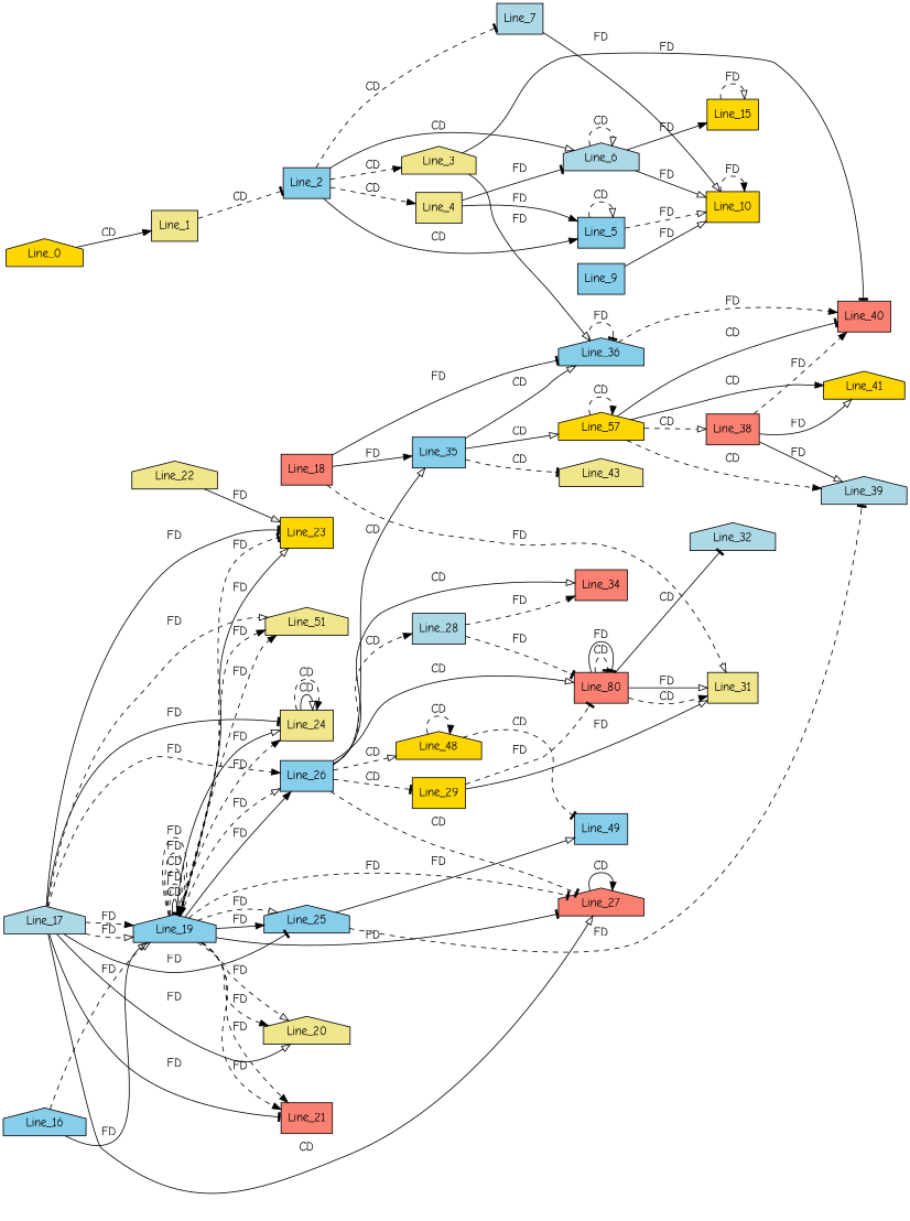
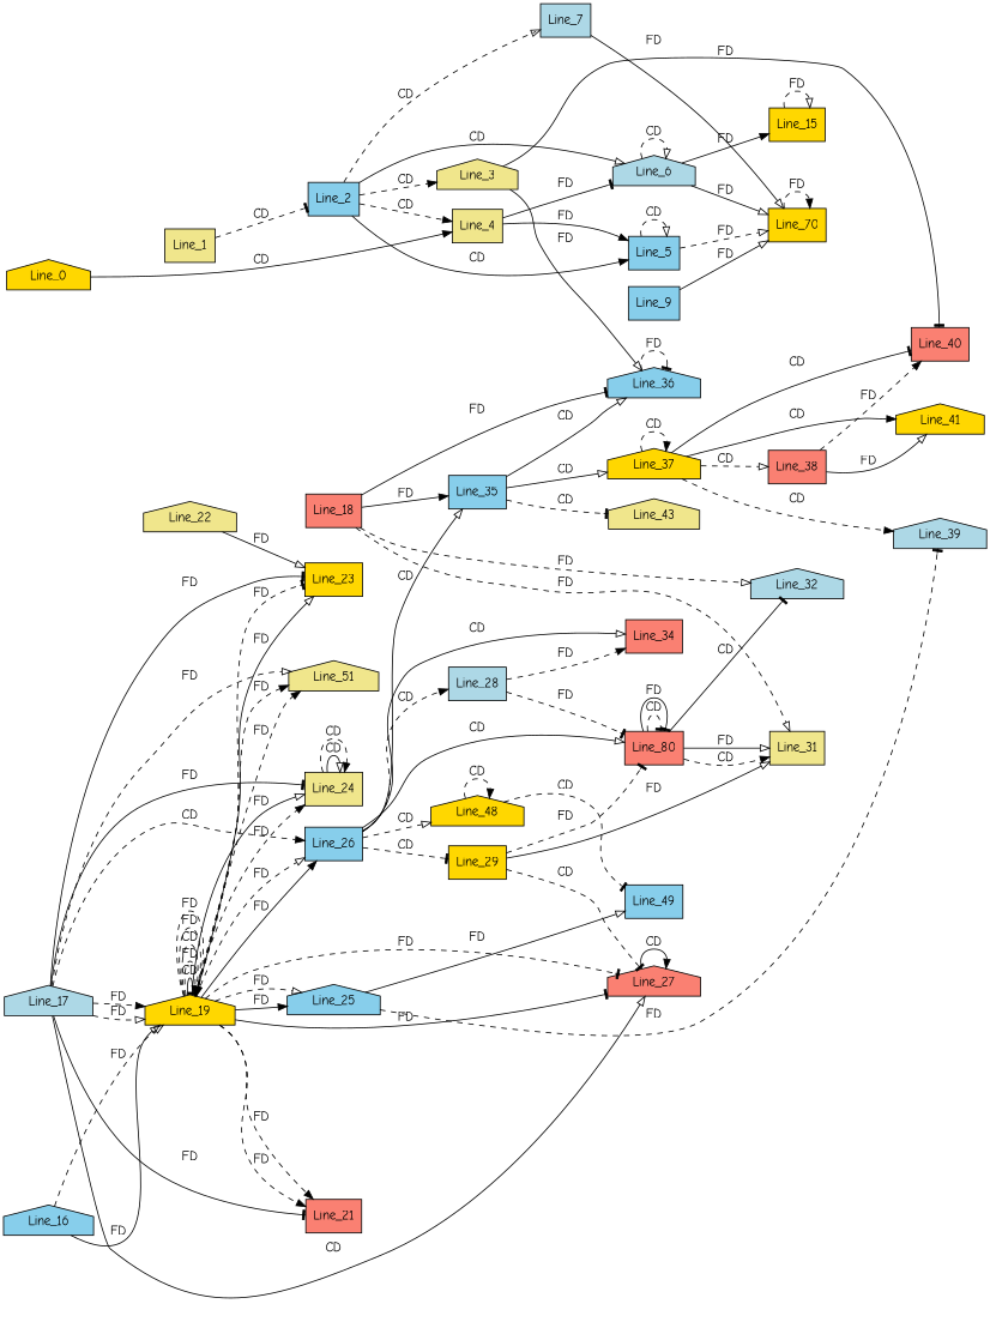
  digraph {
    fontname="Comic Neue"
    rankdir=LR
    node [fillcolor=skyblue fontname="Comic Neue" shape=box style=filled]
    edge [arrowhead=onormal fontname="Comic Neue" style=dashed]
    Line_0 [fillcolor=gold shape=house]
    Line_1 [fillcolor=khaki]
    Line_2
    Line_3 [fillcolor=khaki shape=house]
    Line_4 [fillcolor=khaki]
    Line_5
    Line_6 [fillcolor=lightblue shape=house]
    Line_7 [fillcolor=lightblue]
    Line_36 [shape=house]
    Line_40 [fillcolor=salmon]
-   Line_10 [fillcolor=gold]
+   Line_10 [fillcolor=gold label=Line_70]
    Line_15 [fillcolor=gold]
    Line_9
-   Line_19 [shape=house]
-   Line_20 [fillcolor=khaki shape=house]
+   Line_19 [fillcolor=gold shape=house]
    Line_21 [fillcolor=salmon]
    Line_23 [fillcolor=gold]
    Line_24 [fillcolor=khaki]
    Line_25 [shape=house]
    Line_26
    Line_27 [fillcolor=salmon shape=house]
    Line_51 [fillcolor=khaki shape=house]
    Line_39 [fillcolor=lightblue shape=house]
    Line_49
    Line_28 [fillcolor=lightblue]
    Line_29 [fillcolor=gold]
    n27 [fillcolor=salmon label=Line_80]
    Line_34 [fillcolor=salmon]
    Line_35
    Line_48 [fillcolor=gold shape=house]
    Line_17 [fillcolor=lightblue shape=house]
    Line_16 [shape=house]
    Line_22 [fillcolor=khaki shape=house]
    Line_31 [fillcolor=khaki]
    Line_32 [fillcolor=lightblue shape=house]
-   Line_37 [fillcolor=gold shape=house label=Line_57]
+   Line_37 [fillcolor=gold shape=house]
    Line_43 [fillcolor=khaki shape=house]
    Line_18 [fillcolor=salmon]
    Line_38 [fillcolor=salmon]
    Line_41 [fillcolor=gold shape=house]
-   Line_0 -> Line_1 [arrowhead=normal label=CD style=solid]
+   Line_0 -> Line_4 [arrowhead=normal label=CD style=solid]
    Line_1 -> Line_2 [arrowhead=tee label=CD]
    Line_2 -> Line_3 [arrowhead=normal label=CD]
    Line_2 -> Line_4 [arrowhead=normal label=CD]
    Line_2 -> Line_5 [arrowhead=normal label=CD style=solid]
    Line_2 -> Line_6 [label=CD style=solid]
-   Line_2 -> Line_7 [arrowhead=tee label=CD]
+   Line_2 -> Line_7 [label=CD]
    Line_3 -> Line_36 [label=FD style=solid]
    Line_3 -> Line_40 [arrowhead=tee label=FD style=solid]
    Line_4 -> Line_5 [arrowhead=normal label=FD style=solid]
    Line_4 -> Line_6 [arrowhead=tee label=FD style=solid]
    Line_5 -> Line_5 [label=CD]
    Line_5 -> Line_10 [label=FD]
    Line_6 -> Line_6 [label=CD]
    Line_6 -> Line_10 [label=FD style=solid]
    Line_6 -> Line_15 [arrowhead=normal label=FD style=solid]
    Line_7 -> Line_10 [label=FD style=solid]
    Line_36 -> Line_36 [arrowhead=tee label=FD]
-   Line_36 -> Line_40 [arrowhead=normal label=FD]
    Line_10 -> Line_10 [arrowhead=normal label=FD]
    Line_15 -> Line_15 [label=FD]
    Line_9 -> Line_10 [label=FD style=solid]
    Line_19 -> Line_19 [arrowhead=tee label=CD style=solid]
    Line_19 -> Line_19 [arrowhead=normal label=FD]
    Line_19 -> Line_19 [label=CD]
    Line_19 -> Line_19 [label=FD]
    Line_19 -> Line_19 [arrowhead=normal label=FD]
-   Line_19 -> Line_20 [label=FD]
-   Line_19 -> Line_20 [arrowhead=normal label=FD]
    Line_19 -> Line_21 [arrowhead=normal label=FD]
    Line_19 -> Line_21 [arrowhead=normal label=FD]
    Line_19 -> Line_23 [arrowhead=tee label=FD]
    Line_19 -> Line_23 [label=FD style=solid]
    Line_19 -> Line_24 [arrowhead=normal label=FD]
    Line_19 -> Line_24 [label=FD style=solid]
    Line_19 -> Line_25 [label=FD]
    Line_19 -> Line_25 [arrowhead=normal label=FD style=solid]
    Line_19 -> Line_26 [arrowhead=normal label=FD style=solid]
    Line_19 -> Line_26 [label=FD]
    Line_19 -> Line_27 [arrowhead=tee label=FD]
    Line_19 -> Line_27 [arrowhead=tee label=FD style=solid]
    Line_19 -> Line_51 [arrowhead=normal label=FD]
    Line_19 -> Line_51 [arrowhead=normal label=FD]
    Line_24 -> Line_24 [label=CD style=solid]
    Line_24 -> Line_24 [arrowhead=normal label=CD]
    Line_25 -> Line_39 [arrowhead=tee label=FD]
    Line_25 -> Line_49 [label=FD style=solid]
-   Line_26 -> Line_27 [arrowhead=tee label=CD]
+   Line_29 -> Line_27 [arrowhead=tee label=CD]
    Line_26 -> Line_28 [arrowhead=normal label=CD]
    Line_26 -> Line_29 [arrowhead=tee label=CD]
    Line_26 -> n27 [label=CD style=solid]
    Line_26 -> Line_34 [label=CD style=solid]
    Line_26 -> Line_35 [label=CD style=solid]
    Line_26 -> Line_48 [label=CD]
    Line_27 -> Line_27 [arrowhead=normal label=CD style=solid]
    Line_28 -> n27 [arrowhead=tee label=FD]
    Line_28 -> Line_34 [arrowhead=normal label=FD]
    Line_29 -> n27 [arrowhead=tee label=FD]
    Line_29 -> Line_31 [label=FD style=solid]
    n27 -> n27 [arrowhead=tee label=CD]
    n27 -> n27 [arrowhead=tee label=FD style=solid]
    n27 -> Line_31 [arrowhead=normal label=CD]
    n27 -> Line_31 [label=FD style=solid]
    n27 -> Line_32 [arrowhead=tee label=CD style=solid]
    Line_35 -> Line_36 [label=CD style=solid]
    Line_35 -> Line_37 [label=CD style=solid]
    Line_35 -> Line_43 [arrowhead=tee label=CD]
    Line_48 -> Line_49 [arrowhead=tee label=CD]
    Line_48 -> Line_48 [arrowhead=normal label=CD]
    Line_17 -> Line_19 [label=FD]
    Line_17 -> Line_19 [arrowhead=normal label=FD]
-   Line_17 -> Line_20 [label=FD style=solid]
    Line_17 -> Line_21 [arrowhead=tee label=FD style=solid]
    Line_17 -> Line_23 [arrowhead=tee label=FD style=solid]
    Line_17 -> Line_24 [arrowhead=tee label=FD style=solid]
-   Line_17 -> Line_25 [arrowhead=tee label=FD style=solid]
-   Line_17 -> Line_26 [arrowhead=normal label=FD]
+   Line_17 -> Line_26 [arrowhead=normal label=CD]
    Line_17 -> Line_27 [label=CD style=solid]
    Line_17 -> Line_51 [label=FD]
    Line_16 -> Line_19 [label=FD style=solid]
    Line_16 -> Line_19 [label=FD]
    Line_22 -> Line_23 [label=FD style=solid]
    Line_37 -> Line_40 [arrowhead=tee label=CD style=solid]
    Line_37 -> Line_39 [arrowhead=normal label=CD]
    Line_37 -> Line_37 [arrowhead=normal label=CD]
    Line_37 -> Line_38 [label=CD]
    Line_37 -> Line_41 [arrowhead=normal label=CD style=solid]
    Line_18 -> Line_36 [arrowhead=tee label=FD style=solid]
    Line_18 -> Line_35 [arrowhead=normal label=FD style=solid]
    Line_18 -> Line_31 [label=FD]
+   Line_18 -> Line_32 [label=FD]
    Line_38 -> Line_40 [arrowhead=normal label=FD]
-   Line_38 -> Line_39 [label=FD style=solid]
    Line_38 -> Line_41 [label=FD style=solid]
  }
